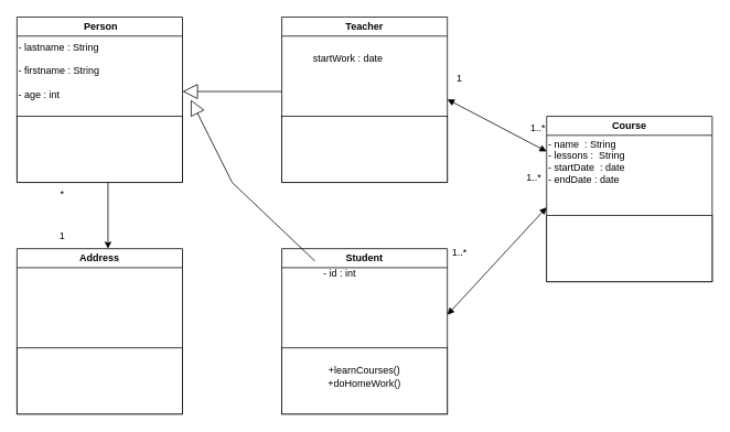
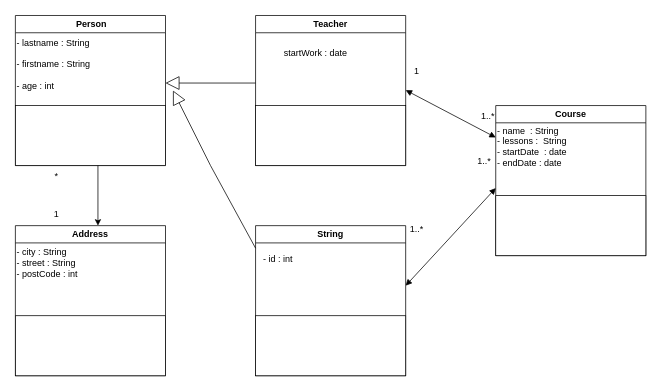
  <mxCell id="0" />
  <mxCell id="1" parent="0" />
  <mxCell id="2" value="&amp;nbsp;Person" style="swimlane;whiteSpace=wrap;html=1;" vertex="1" parent="1"><mxGeometry x="20" y="20" width="200" height="200" as="geometry" /></mxCell>
  <mxCell id="3" value="" style="rounded=0;whiteSpace=wrap;html=1;" vertex="1" parent="2"><mxGeometry y="120" width="200" height="80" as="geometry" /></mxCell>
  <mxCell id="4" value="- lastname : String&lt;br&gt;&lt;br&gt;- firstname : String&lt;br&gt;&lt;br&gt;- age : int" style="text;html=1;strokeColor=none;fillColor=none;align=left;verticalAlign=middle;whiteSpace=wrap;rounded=0;" vertex="1" parent="2"><mxGeometry y="40" width="120" height="50" as="geometry" /></mxCell>
  <mxCell id="5" value="Address" style="swimlane;whiteSpace=wrap;html=1;startSize=23;" vertex="1" parent="1"><mxGeometry x="20" y="300" width="200" height="200" as="geometry" /></mxCell>
  <mxCell id="6" value="" style="rounded=0;whiteSpace=wrap;html=1;" vertex="1" parent="5"><mxGeometry y="120" width="200" height="80" as="geometry" /></mxCell>
+ <mxCell id="7" value="- city : String&lt;br&gt;- street : String&lt;br&gt;&lt;div style=&quot;&quot;&gt;&lt;span style=&quot;background-color: initial;&quot;&gt;- postCode : int&lt;/span&gt;&lt;/div&gt;" style="text;html=1;strokeColor=none;fillColor=none;align=left;verticalAlign=middle;whiteSpace=wrap;rounded=0;spacingTop=0;spacingBottom=0;spacing=2;" vertex="1" parent="5"><mxGeometry y="20" width="90" height="60" as="geometry" /></mxCell>
  <mxCell id="8" value="Teacher" style="swimlane;whiteSpace=wrap;html=1;" vertex="1" parent="1"><mxGeometry x="340" y="20" width="200" height="200" as="geometry" /></mxCell>
  <mxCell id="9" value="" style="rounded=0;whiteSpace=wrap;html=1;" vertex="1" parent="8"><mxGeometry y="120" width="200" height="80" as="geometry" /></mxCell>
  <mxCell id="10" value="startWork : date" style="text;html=1;strokeColor=none;fillColor=none;align=left;verticalAlign=middle;whiteSpace=wrap;rounded=0;" vertex="1" parent="8"><mxGeometry x="36" y="35" width="119" height="30" as="geometry" /></mxCell>
  <mxCell id="11" value="" style="endArrow=block;endSize=16;endFill=0;html=1;rounded=0;" edge="1" parent="8"><mxGeometry width="160" relative="1" as="geometry"><mxPoint y="90" as="sourcePoint" /><mxPoint x="-120" y="90" as="targetPoint" /></mxGeometry></mxCell>
- <mxCell id="12" value="Student" style="swimlane;whiteSpace=wrap;html=1;" vertex="1" parent="1"><mxGeometry x="340" y="300" width="200" height="200" as="geometry" /></mxCell>
+ <mxCell id="12" value="String" style="swimlane;whiteSpace=wrap;html=1;" vertex="1" parent="1"><mxGeometry x="340" y="300" width="200" height="200" as="geometry" /></mxCell>
  <mxCell id="13" value="" style="rounded=0;whiteSpace=wrap;html=1;" vertex="1" parent="12"><mxGeometry y="120" width="200" height="80" as="geometry" /></mxCell>
- <mxCell id="14" value="- id : int" style="text;html=1;strokeColor=none;fillColor=none;align=center;verticalAlign=middle;whiteSpace=wrap;rounded=0;" vertex="1" parent="12"><mxGeometry x="40" y="15" width="60" height="30" as="geometry" /></mxCell>
- <mxCell id="15" value="+learnCourses()&lt;br&gt;+doHomeWork()" style="text;html=1;strokeColor=none;fillColor=none;align=center;verticalAlign=middle;whiteSpace=wrap;rounded=0;" vertex="1" parent="12"><mxGeometry x="32" y="140" width="136" height="30" as="geometry" /></mxCell>
+ <mxCell id="14" value="- id : int" style="text;html=1;strokeColor=none;fillColor=none;align=center;verticalAlign=middle;whiteSpace=wrap;rounded=0;" vertex="1" parent="12"><mxGeometry y="30" width="60" height="30" as="geometry" /></mxCell>
  <mxCell id="16" value="Course" style="swimlane;whiteSpace=wrap;html=1;" vertex="1" parent="1"><mxGeometry x="660" y="140" width="200" height="200" as="geometry" /></mxCell>
  <mxCell id="17" value="" style="rounded=0;whiteSpace=wrap;html=1;" vertex="1" parent="16"><mxGeometry y="120" width="200" height="80" as="geometry" /></mxCell>
  <mxCell id="18" value="- name&amp;nbsp; : String&lt;br&gt;- lessons :&amp;nbsp; String&lt;br&gt;- startDate&amp;nbsp; : date&lt;br&gt;- endDate : date" style="text;html=1;strokeColor=none;fillColor=none;align=left;verticalAlign=middle;whiteSpace=wrap;rounded=0;" vertex="1" parent="16"><mxGeometry y="30" width="140" height="50" as="geometry" /></mxCell>
  <mxCell id="19" value="1" style="text;html=1;strokeColor=none;fillColor=none;align=center;verticalAlign=middle;whiteSpace=wrap;rounded=0;" vertex="1" parent="1"><mxGeometry x="540" y="80" width="30" height="30" as="geometry" /></mxCell>
  <mxCell id="20" value="1..*" style="text;html=1;strokeColor=none;fillColor=none;align=center;verticalAlign=middle;whiteSpace=wrap;rounded=0;" vertex="1" parent="1"><mxGeometry x="540" y="290" width="30" height="30" as="geometry" /></mxCell>
  <mxCell id="21" value="1..*" style="text;html=1;strokeColor=none;fillColor=none;align=center;verticalAlign=middle;whiteSpace=wrap;rounded=0;" vertex="1" parent="1"><mxGeometry x="630" y="140" width="40" height="30" as="geometry" /></mxCell>
  <mxCell id="22" value="1..*" style="text;html=1;strokeColor=none;fillColor=none;align=center;verticalAlign=middle;whiteSpace=wrap;rounded=0;" vertex="1" parent="1"><mxGeometry x="630" y="200" width="30" height="30" as="geometry" /></mxCell>
  <mxCell id="23" value="1" style="text;html=1;strokeColor=none;fillColor=none;align=center;verticalAlign=middle;whiteSpace=wrap;rounded=0;" vertex="1" parent="1"><mxGeometry x="60" y="270" width="30" height="30" as="geometry" /></mxCell>
  <mxCell id="24" value="*" style="text;html=1;strokeColor=none;fillColor=none;align=center;verticalAlign=middle;whiteSpace=wrap;rounded=0;" vertex="1" parent="1"><mxGeometry x="60" y="220" width="30" height="30" as="geometry" /></mxCell>
  <mxCell id="25" value="" style="endArrow=classic;html=1;rounded=0;" edge="1" parent="1"><mxGeometry width="50" height="50" relative="1" as="geometry"><mxPoint x="130" y="220" as="sourcePoint" /><mxPoint x="130" y="300" as="targetPoint" /><Array as="points" /></mxGeometry></mxCell>
  <mxCell id="26" value="" style="endArrow=block;endSize=16;endFill=0;html=1;rounded=0;exitX=0;exitY=0;exitDx=0;exitDy=0;" edge="1" parent="1" source="14"><mxGeometry x="-0.078" y="54" width="160" relative="1" as="geometry"><mxPoint x="350" y="120" as="sourcePoint" /><mxPoint x="230" y="120" as="targetPoint" /><Array as="points"><mxPoint x="280" y="220" /></Array><mxPoint as="offset" /></mxGeometry></mxCell>
  <mxCell id="27" value="" style="endArrow=block;startArrow=block;endFill=1;startFill=1;html=1;rounded=0;entryX=0;entryY=0.25;entryDx=0;entryDy=0;" edge="1" parent="1" target="18"><mxGeometry width="160" relative="1" as="geometry"><mxPoint x="540" y="119.5" as="sourcePoint" /><mxPoint x="700" y="119.5" as="targetPoint" /></mxGeometry></mxCell>
  <mxCell id="28" value="" style="endArrow=block;startArrow=block;endFill=1;startFill=1;html=1;rounded=0;" edge="1" parent="1"><mxGeometry width="160" relative="1" as="geometry"><mxPoint x="540" y="380" as="sourcePoint" /><mxPoint x="660" y="250" as="targetPoint" /><Array as="points" /></mxGeometry></mxCell>
